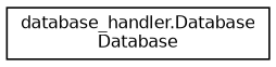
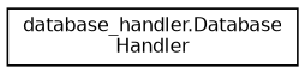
  digraph {
    rankdir=TB
-   n1 [color=black fillcolor=white fontname=Helvetica fontsize=10 height=0.2 label="database_handler.Database\lDatabase" shape=record style=filled width=0.4]
+   n1 [color=black fillcolor=white fontname=Helvetica fontsize=10 height=0.2 label="database_handler.Database\lHandler" shape=record style=filled width=0.4]
  }
